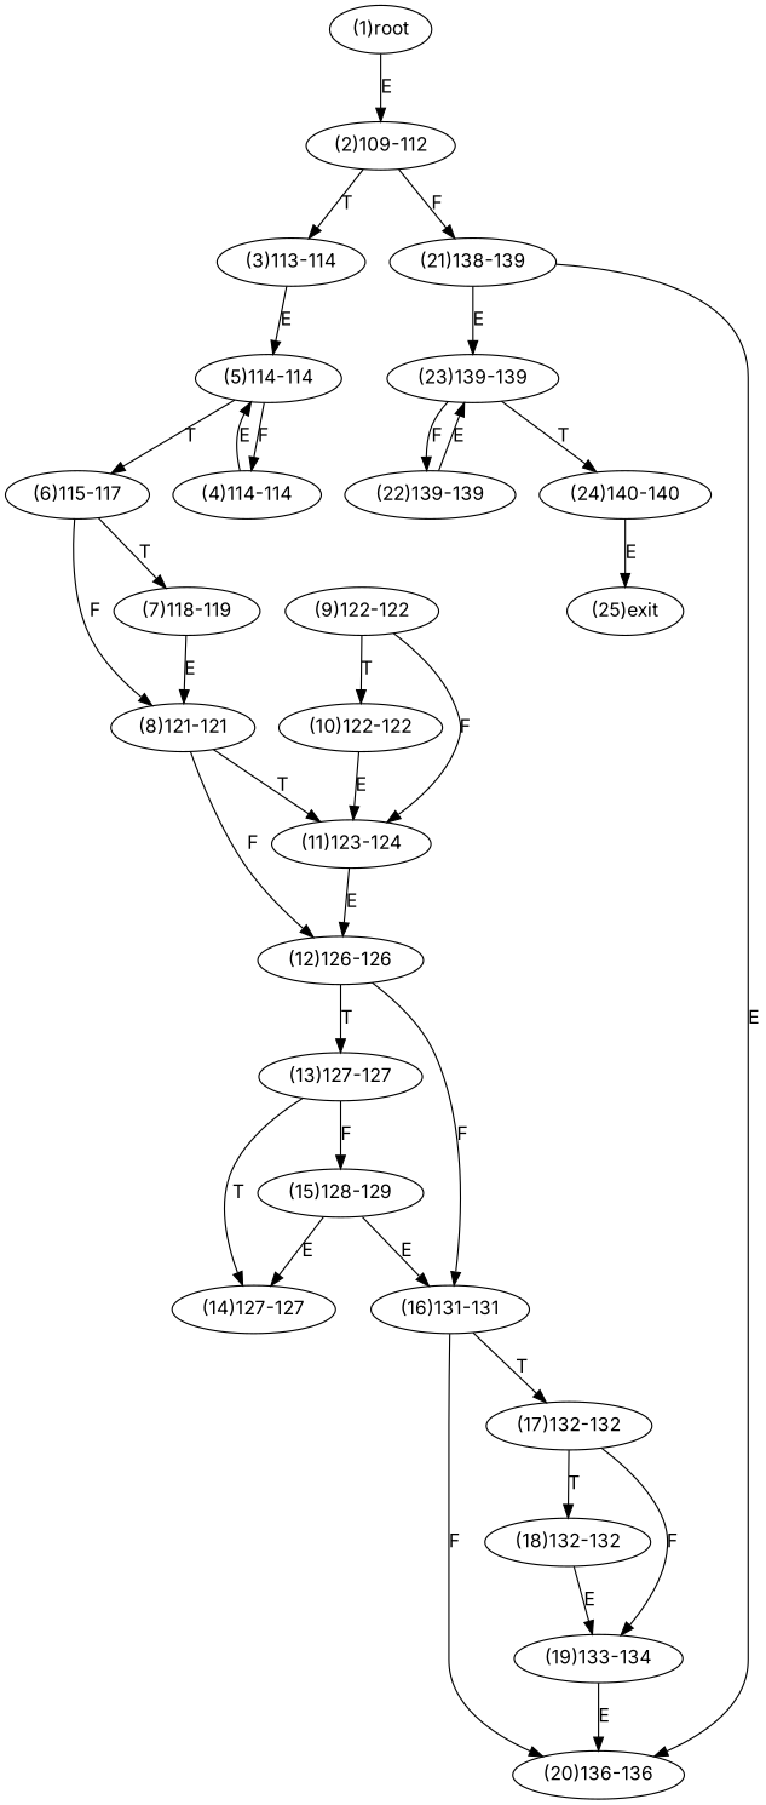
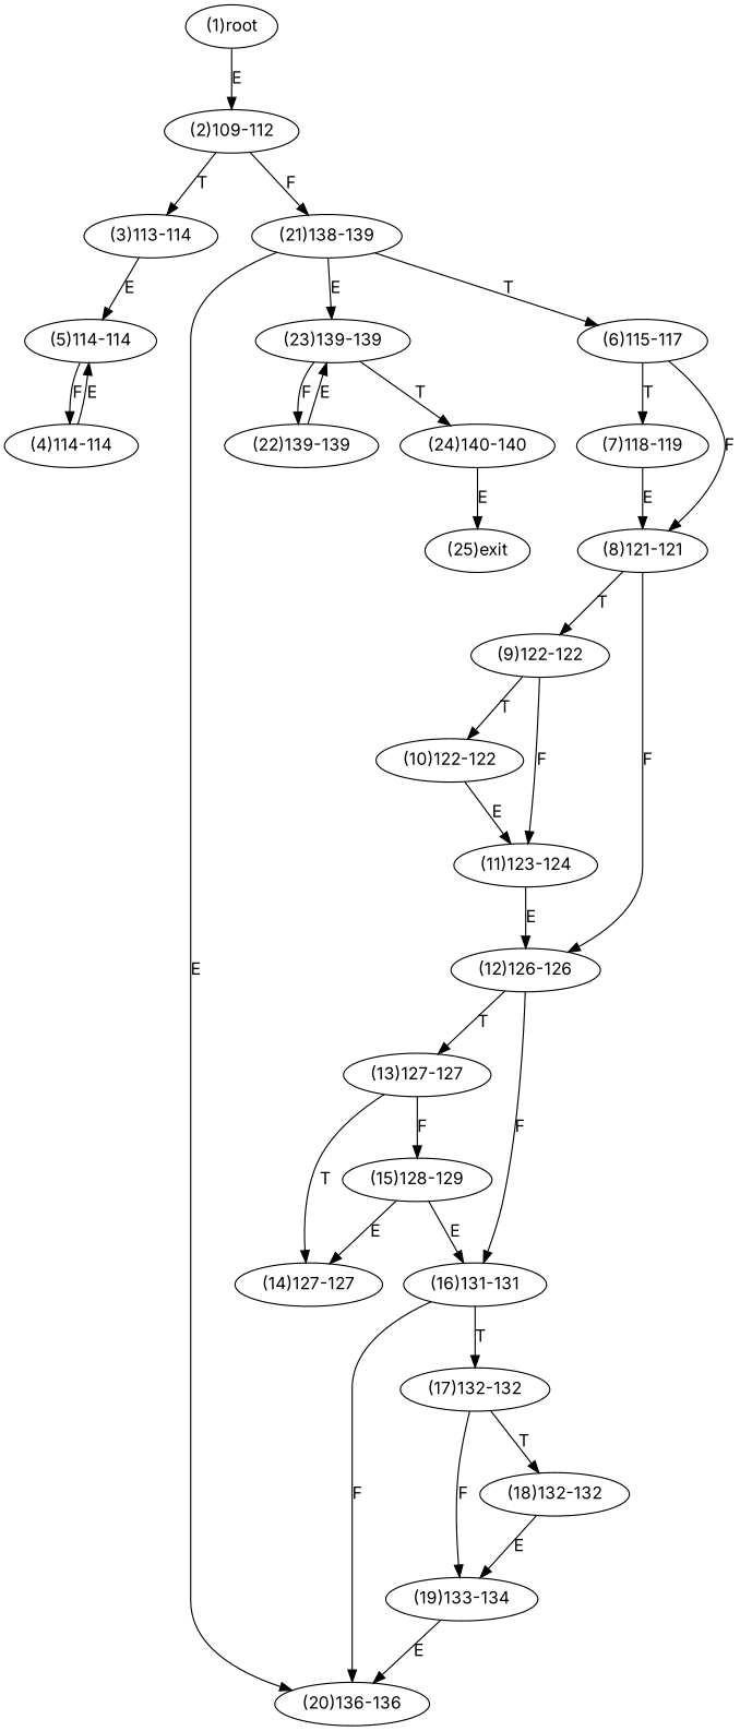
  digraph {
    fontname=Inter
    node [fontname=Inter]
    edge [fontname=Inter]
    n1 [label="(1)root"]
    n2 [label="(2)109-112"]
    n3 [label="(3)113-114"]
    n4 [label="(21)138-139"]
    n5 [label="(5)114-114"]
    n6 [label="(20)136-136"]
    n7 [label="(23)139-139"]
    n8 [label="(4)114-114"]
    n9 [label="(6)115-117"]
    n10 [label="(7)118-119"]
    n11 [label="(8)121-121"]
    n12 [label="(9)122-122"]
    n13 [label="(12)126-126"]
    n14 [label="(10)122-122"]
    n15 [label="(11)123-124"]
    n16 [label="(13)127-127"]
    n17 [label="(16)131-131"]
    n18 [label="(14)127-127"]
    n19 [label="(15)128-129"]
    n20 [label="(17)132-132"]
    n21 [label="(19)133-134"]
    n22 [label="(18)132-132"]
    n23 [label="(22)139-139"]
    n24 [label="(24)140-140"]
    n25 [label="(25)exit"]
    n1 -> n2 [label=E]
    n2 -> n3 [label=T]
    n2 -> n4 [label=F]
    n3 -> n5 [label=E]
    n4 -> n6 [label=E]
    n4 -> n7 [label=E]
    n5 -> n8 [label=F]
-   n5 -> n9 [label=T]
+   n4 -> n9 [label=T]
    n7 -> n23 [label=F]
    n7 -> n24 [label=T]
    n8 -> n5 [label=E]
    n9 -> n10 [label=T]
    n9 -> n11 [label=F]
    n10 -> n11 [label=E]
-   n11 -> n15 [label=T]
+   n11 -> n12 [label=T]
    n11 -> n13 [label=F]
    n12 -> n14 [label=T]
    n12 -> n15 [label=F]
    n13 -> n16 [label=T]
    n13 -> n17 [label=F]
    n14 -> n15 [label=E]
    n15 -> n13 [label=E]
    n16 -> n18 [label=T]
    n16 -> n19 [label=F]
    n17 -> n6 [label=F]
    n17 -> n20 [label=T]
    n19 -> n17 [label=E]
    n19 -> n18 [label=E]
    n20 -> n21 [label=F]
    n20 -> n22 [label=T]
    n21 -> n6 [label=E]
    n22 -> n21 [label=E]
    n23 -> n7 [label=E]
    n24 -> n25 [label=E]
  }
